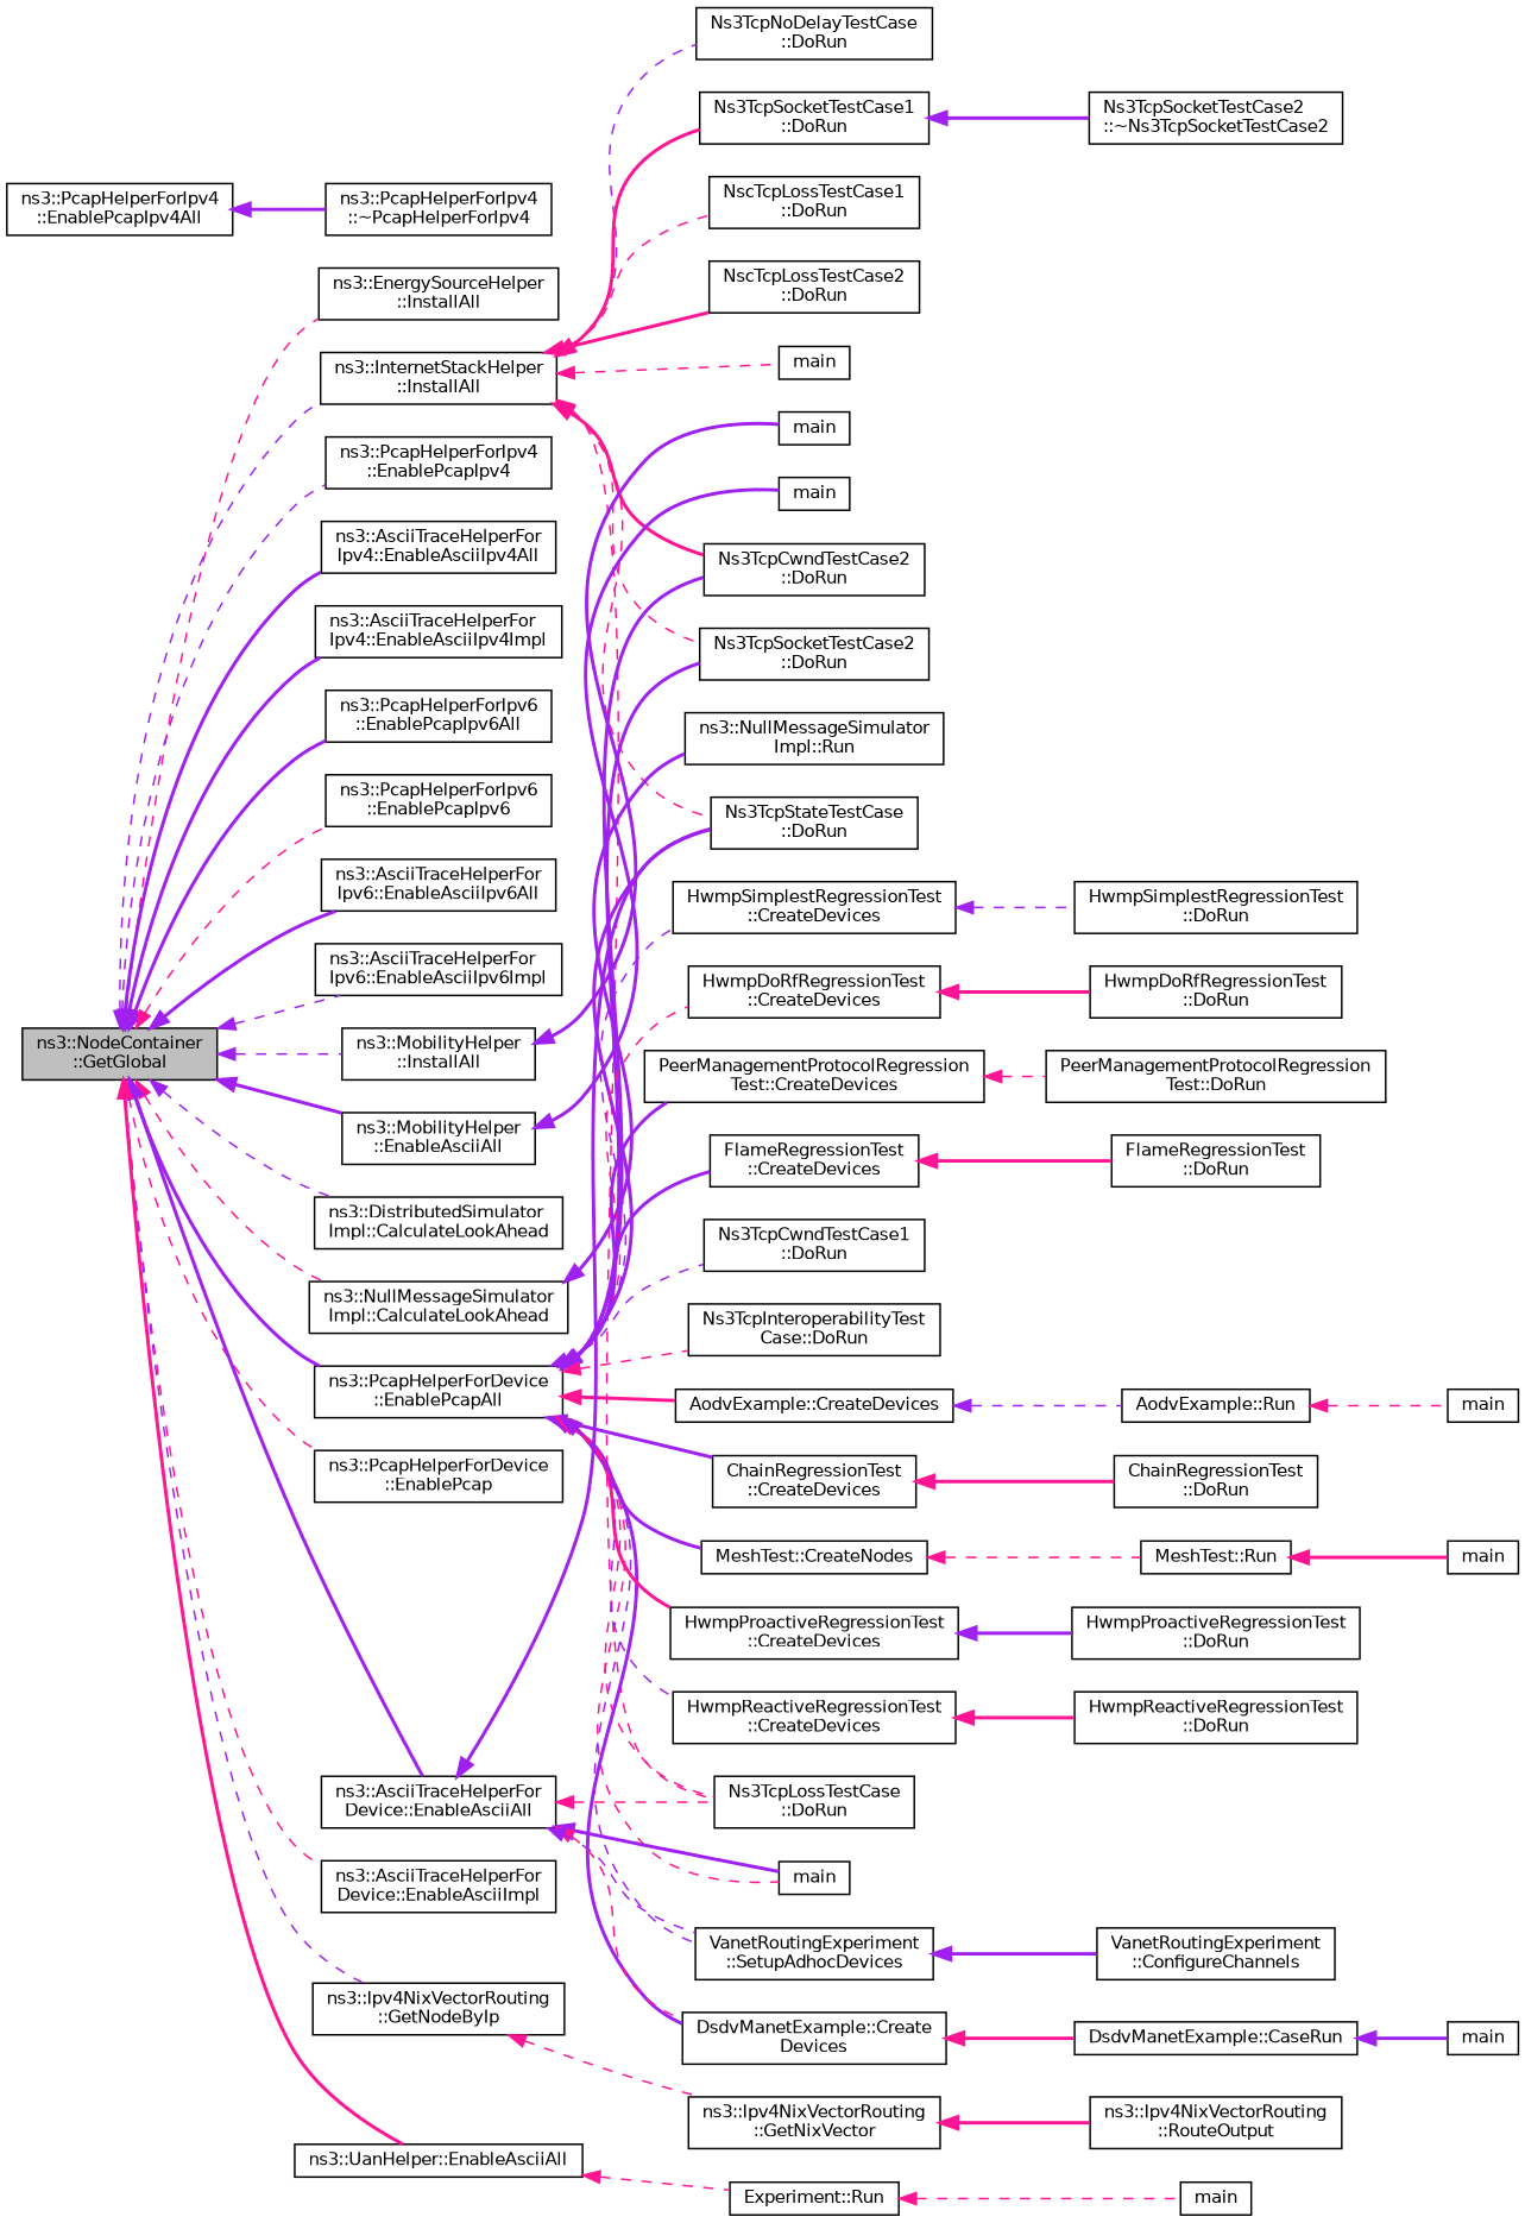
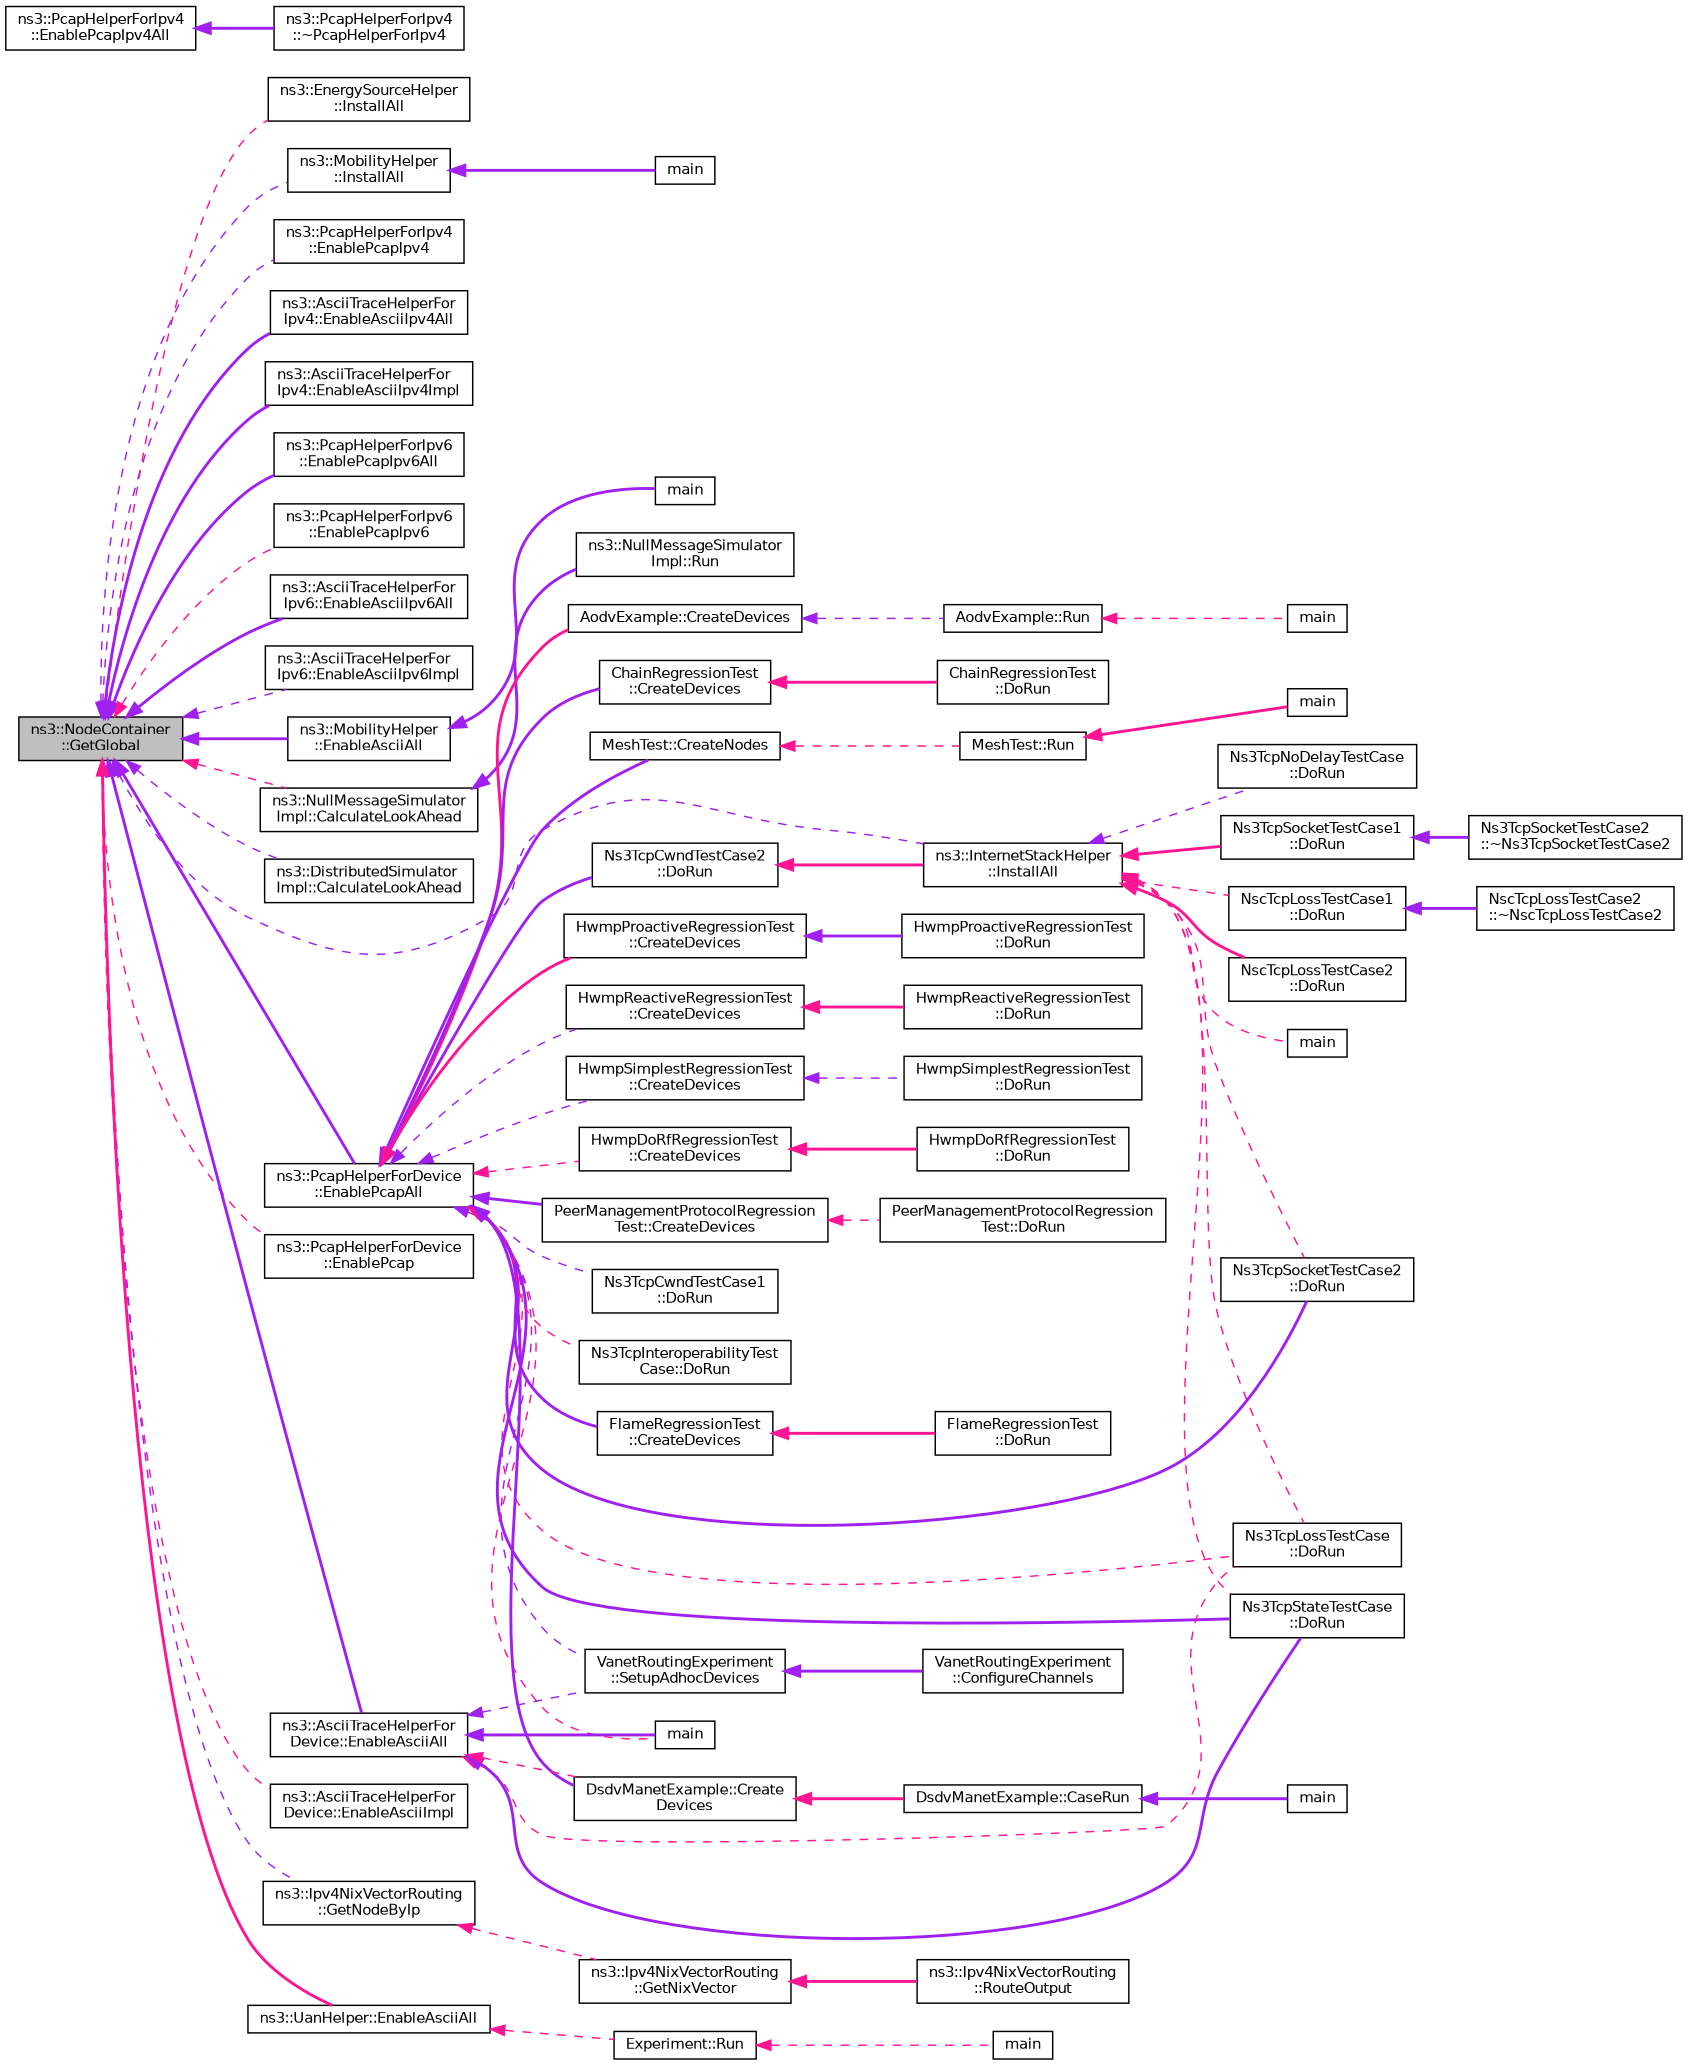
  digraph {
    rankdir=LR
    node [color=black fillcolor=white fontname=Helvetica fontsize=10 shape=record style=filled]
    edge [color=purple dir=back fontname=Helvetica fontsize=10 labelfontname=Helvetica labelfontsize=10 style=bold]
    n1 [fillcolor=grey75 fontcolor=black height=0.2 label="ns3::NodeContainer\l::GetGlobal" width=0.4]
    n2 [height=0.2 label="ns3::EnergySourceHelper\l::InstallAll" width=0.4]
    n3 [height=0.2 label="ns3::InternetStackHelper\l::InstallAll" width=0.4]
    n4 [height=0.2 label="ns3::PcapHelperForIpv4\l::EnablePcapIpv4" width=0.4]
    n5 [height=0.2 label="ns3::AsciiTraceHelperFor\lIpv4::EnableAsciiIpv4All" width=0.4]
    n6 [height=0.2 label="ns3::AsciiTraceHelperFor\lIpv4::EnableAsciiIpv4Impl" width=0.4]
    n7 [height=0.2 label="ns3::PcapHelperForIpv6\l::EnablePcapIpv6All" width=0.4]
    n8 [height=0.2 label="ns3::PcapHelperForIpv6\l::EnablePcapIpv6" width=0.4]
    n9 [height=0.2 label="ns3::AsciiTraceHelperFor\lIpv6::EnableAsciiIpv6All" width=0.4]
    n10 [height=0.2 label="ns3::AsciiTraceHelperFor\lIpv6::EnableAsciiIpv6Impl" width=0.4]
    n11 [height=0.2 label="ns3::MobilityHelper\l::InstallAll" width=0.4]
    n12 [height=0.2 label="ns3::MobilityHelper\l::EnableAsciiAll" width=0.4]
    n13 [height=0.2 label="ns3::DistributedSimulator\lImpl::CalculateLookAhead" width=0.4]
    n14 [height=0.2 label="ns3::NullMessageSimulator\lImpl::CalculateLookAhead" width=0.4]
    n15 [height=0.2 label="ns3::PcapHelperForDevice\l::EnablePcapAll" width=0.4]
    n16 [height=0.2 label="ns3::PcapHelperForDevice\l::EnablePcap" width=0.4]
    n17 [height=0.2 label="ns3::AsciiTraceHelperFor\lDevice::EnableAsciiAll" width=0.4]
    n18 [height=0.2 label="ns3::AsciiTraceHelperFor\lDevice::EnableAsciiImpl" width=0.4]
    n19 [height=0.2 label="ns3::Ipv4NixVectorRouting\l::GetNodeByIp" width=0.4]
    n20 [height=0.2 label="ns3::UanHelper::EnableAsciiAll" width=0.4]
    n21 [height=0.2 label=main width=0.4]
    n22 [height=0.2 label="Ns3TcpCwndTestCase2\l::DoRun" width=0.4]
    n23 [height=0.2 label="Ns3TcpLossTestCase\l::DoRun" width=0.4]
    n24 [height=0.2 label="Ns3TcpNoDelayTestCase\l::DoRun" width=0.4]
    n25 [height=0.2 label="Ns3TcpSocketTestCase1\l::DoRun" width=0.4]
    n26 [height=0.2 label="Ns3TcpSocketTestCase2\l::DoRun" width=0.4]
    n27 [height=0.2 label="Ns3TcpStateTestCase\l::DoRun" width=0.4]
    n28 [height=0.2 label="NscTcpLossTestCase1\l::DoRun" width=0.4]
    n29 [height=0.2 label="NscTcpLossTestCase2\l::DoRun" width=0.4]
    n30 [height=0.2 label="ns3::PcapHelperForIpv4\l::EnablePcapIpv4All" width=0.4]
    n31 [height=0.2 label="ns3::PcapHelperForIpv4\l::~PcapHelperForIpv4" width=0.4]
    n32 [height=0.2 label=main width=0.4]
    n33 [height=0.2 label=main width=0.4]
    n34 [height=0.2 label="ns3::NullMessageSimulator\lImpl::Run" width=0.4]
    n35 [height=0.2 label="AodvExample::CreateDevices" width=0.4]
    n36 [height=0.2 label="ChainRegressionTest\l::CreateDevices" width=0.4]
    n37 [height=0.2 label=main width=0.4]
    n38 [height=0.2 label="DsdvManetExample::Create\lDevices" width=0.4]
    n39 [height=0.2 label="MeshTest::CreateNodes" width=0.4]
    n40 [height=0.2 label="HwmpProactiveRegressionTest\l::CreateDevices" width=0.4]
    n41 [height=0.2 label="HwmpReactiveRegressionTest\l::CreateDevices" width=0.4]
    n42 [height=0.2 label="HwmpSimplestRegressionTest\l::CreateDevices" width=0.4]
    n43 [height=0.2 label="HwmpDoRfRegressionTest\l::CreateDevices" width=0.4]
    n44 [height=0.2 label="PeerManagementProtocolRegression\lTest::CreateDevices" width=0.4]
    n45 [height=0.2 label="FlameRegressionTest\l::CreateDevices" width=0.4]
    n46 [height=0.2 label="Ns3TcpCwndTestCase1\l::DoRun" width=0.4]
    n47 [height=0.2 label="Ns3TcpInteroperabilityTest\lCase::DoRun" width=0.4]
    n48 [height=0.2 label="VanetRoutingExperiment\l::SetupAdhocDevices" width=0.4]
    n49 [height=0.2 label="ns3::Ipv4NixVectorRouting\l::GetNixVector" width=0.4]
    n50 [height=0.2 label="Experiment::Run" width=0.4]
    n51 [height=0.2 label="Ns3TcpSocketTestCase2\l::~Ns3TcpSocketTestCase2" width=0.4]
+   n52 [height=0.2 label="NscTcpLossTestCase2\l::~NscTcpLossTestCase2" width=0.4]
    n53 [height=0.2 label="AodvExample::Run" width=0.4]
    n54 [height=0.2 label="ChainRegressionTest\l::DoRun" width=0.4]
    n55 [height=0.2 label="DsdvManetExample::CaseRun" width=0.4]
    n56 [height=0.2 label="MeshTest::Run" width=0.4]
    n57 [height=0.2 label="HwmpProactiveRegressionTest\l::DoRun" width=0.4]
    n58 [height=0.2 label="HwmpReactiveRegressionTest\l::DoRun" width=0.4]
    n59 [height=0.2 label="HwmpSimplestRegressionTest\l::DoRun" width=0.4]
    n60 [height=0.2 label="HwmpDoRfRegressionTest\l::DoRun" width=0.4]
    n61 [height=0.2 label="PeerManagementProtocolRegression\lTest::DoRun" width=0.4]
    n62 [height=0.2 label="FlameRegressionTest\l::DoRun" width=0.4]
    n63 [height=0.2 label="VanetRoutingExperiment\l::ConfigureChannels" width=0.4]
    n64 [height=0.2 label=main width=0.4]
    n65 [height=0.2 label=main width=0.4]
    n66 [height=0.2 label=main width=0.4]
    n67 [height=0.2 label="ns3::Ipv4NixVectorRouting\l::RouteOutput" width=0.4]
    n68 [height=0.2 label=main width=0.4]
    n1 -> n2 [color=deeppink style=dashed]
    n1 -> n3 [style=dashed]
    n1 -> n4 [style=dashed]
    n1 -> n5
    n1 -> n6
    n1 -> n7
    n1 -> n8 [color=deeppink style=dashed]
    n1 -> n9
    n1 -> n10 [style=dashed]
    n1 -> n11 [style=dashed]
    n1 -> n12
    n1 -> n13 [style=dashed]
    n1 -> n14 [color=deeppink style=dashed]
    n1 -> n15
    n1 -> n16 [color=deeppink style=dashed]
    n1 -> n17
    n1 -> n18 [color=deeppink style=dashed]
    n1 -> n19 [style=dashed]
    n1 -> n20 [color=deeppink]
    n3 -> n21 [color=deeppink style=dashed]
-   n3 -> n22 [color=deeppink]
+   n22 -> n3 [color=deeppink]
    n3 -> n23 [color=deeppink style=dashed]
    n3 -> n24 [style=dashed]
    n3 -> n25 [color=deeppink]
    n3 -> n26 [color=deeppink style=dashed]
    n3 -> n27 [color=deeppink style=dashed]
    n3 -> n28 [color=deeppink style=dashed]
    n3 -> n29 [color=deeppink]
    n11 -> n32
    n12 -> n33
    n14 -> n34
    n15 -> n22
    n15 -> n23 [color=deeppink style=dashed]
    n15 -> n26
    n15 -> n27
    n15 -> n35 [color=deeppink]
    n15 -> n36
    n15 -> n37 [color=deeppink style=dashed]
    n15 -> n38
    n15 -> n39
    n15 -> n40 [color=deeppink]
    n15 -> n41 [style=dashed]
    n15 -> n42 [style=dashed]
    n15 -> n43 [color=deeppink style=dashed]
    n15 -> n44
    n15 -> n45
    n15 -> n46 [style=dashed]
    n15 -> n47 [color=deeppink style=dashed]
    n15 -> n48 [style=dashed]
    n17 -> n23 [color=deeppink style=dashed]
    n17 -> n27
    n17 -> n37
    n17 -> n38 [color=deeppink style=dashed]
    n17 -> n48 [style=dashed]
    n19 -> n49 [color=deeppink style=dashed]
    n20 -> n50 [color=deeppink style=dashed]
    n25 -> n51
+   n28 -> n52
    n30 -> n31
    n35 -> n53 [style=dashed]
    n36 -> n54 [color=deeppink]
    n38 -> n55 [color=deeppink]
    n39 -> n56 [color=deeppink style=dashed]
    n40 -> n57
    n41 -> n58 [color=deeppink]
    n42 -> n59 [style=dashed]
    n43 -> n60 [color=deeppink]
    n44 -> n61 [color=deeppink style=dashed]
    n45 -> n62 [color=deeppink]
    n48 -> n63
    n49 -> n67 [color=deeppink]
    n50 -> n68 [color=deeppink style=dashed]
    n53 -> n64 [color=deeppink style=dashed]
    n55 -> n65
    n56 -> n66 [color=deeppink]
  }
